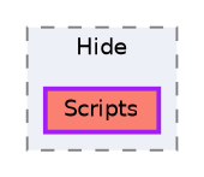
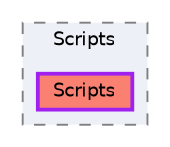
  digraph {
    compound=true
    n1 [color=purple fillcolor=salmon fontname=Helvetica fontsize=10 height=0.2 label=Scripts shape=box style="filled,bold" width=0.4]
    subgraph cluster_1 {
      bgcolor="#edf0f7"
      fontname=Helvetica
      fontsize=10
-     label=Hide
+     label=Scripts
      pencolor=grey50
      style="filled,dashed"
      n1
    }
  }
